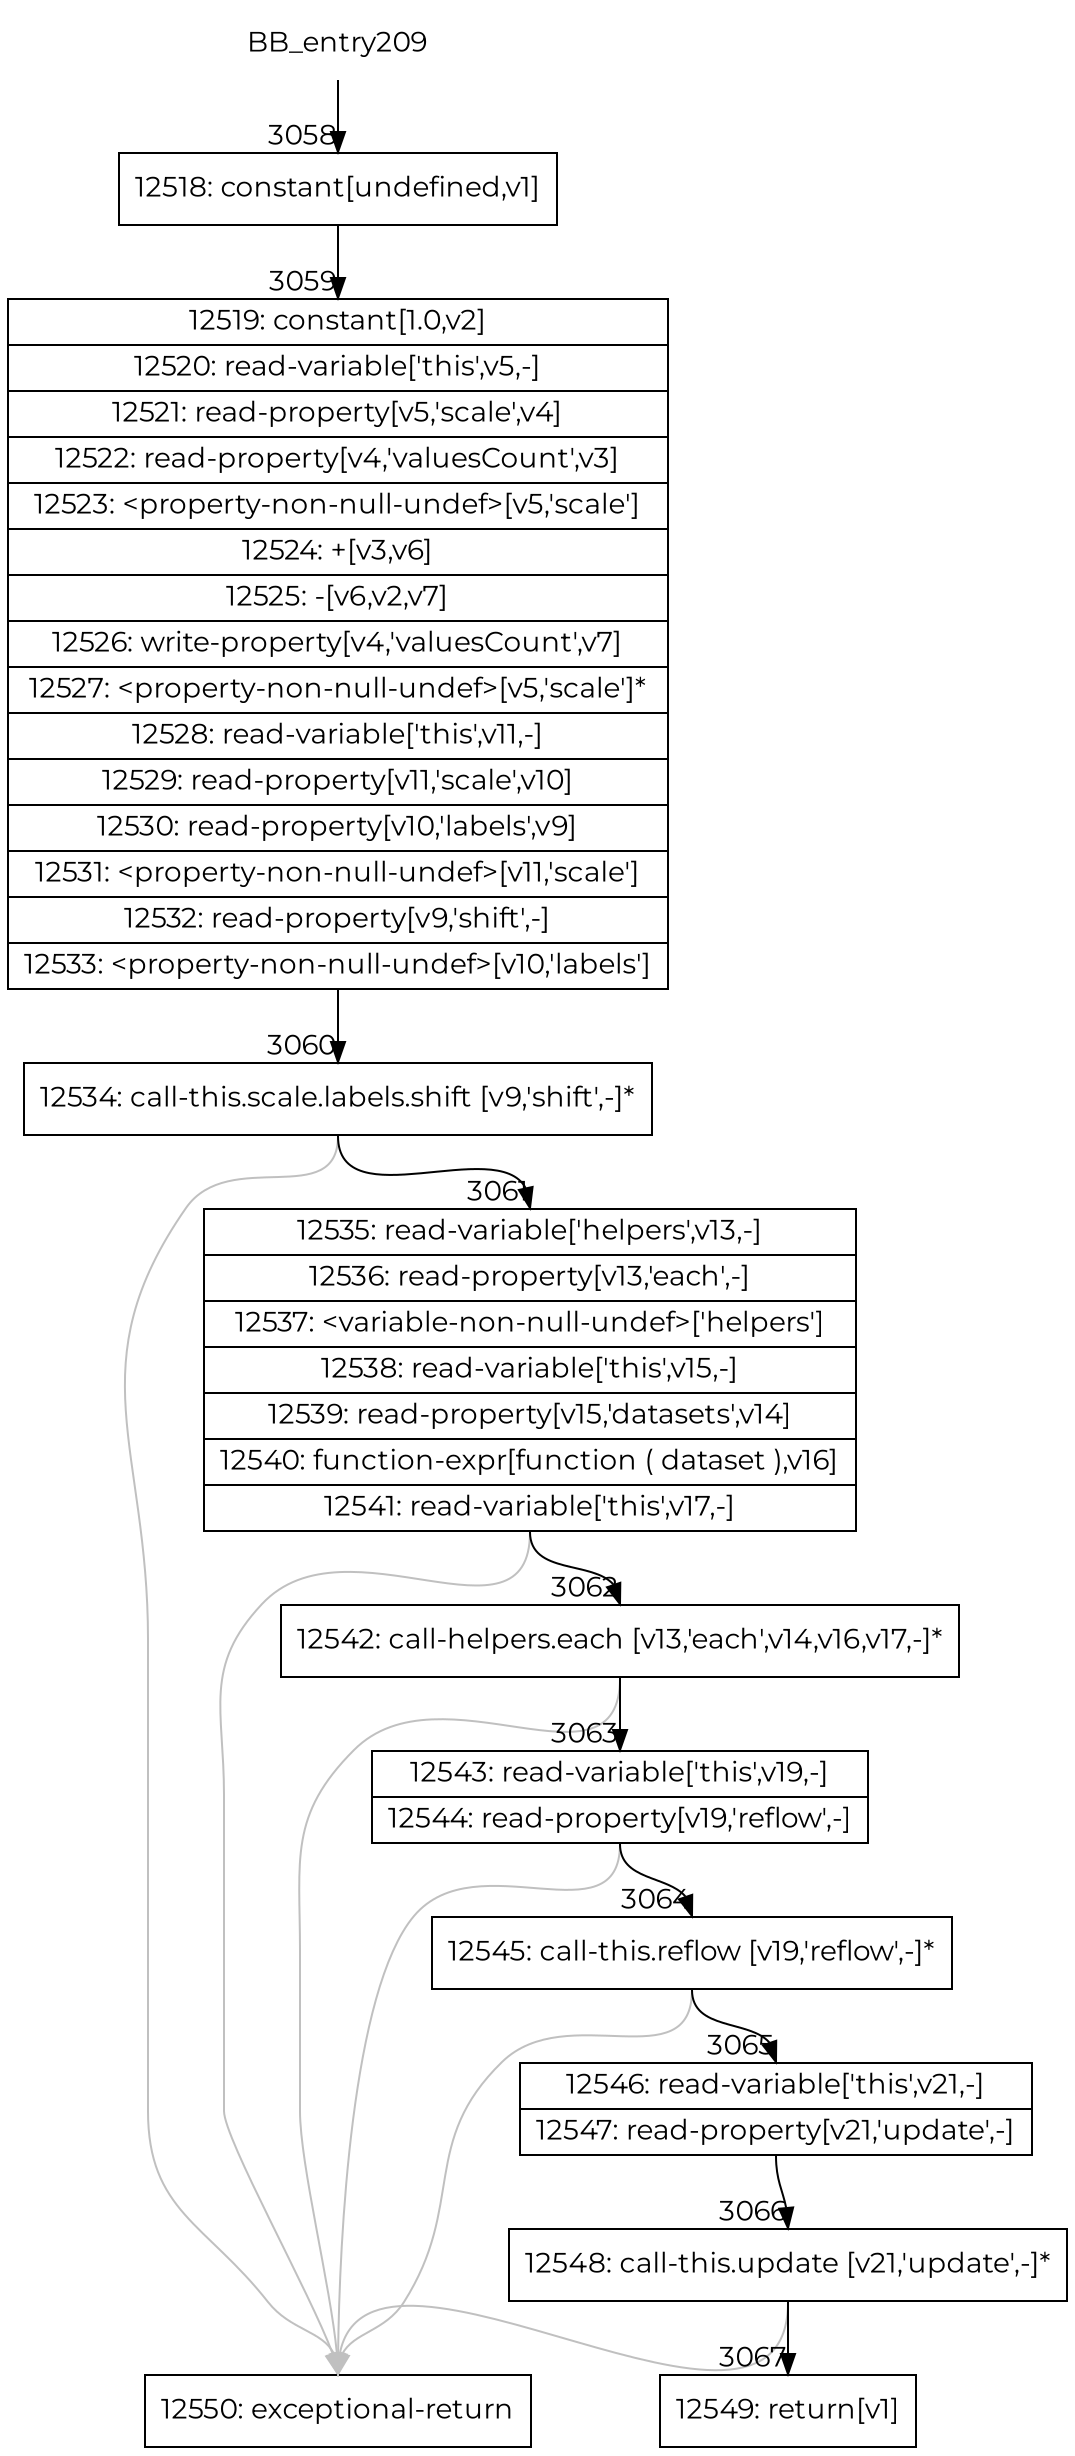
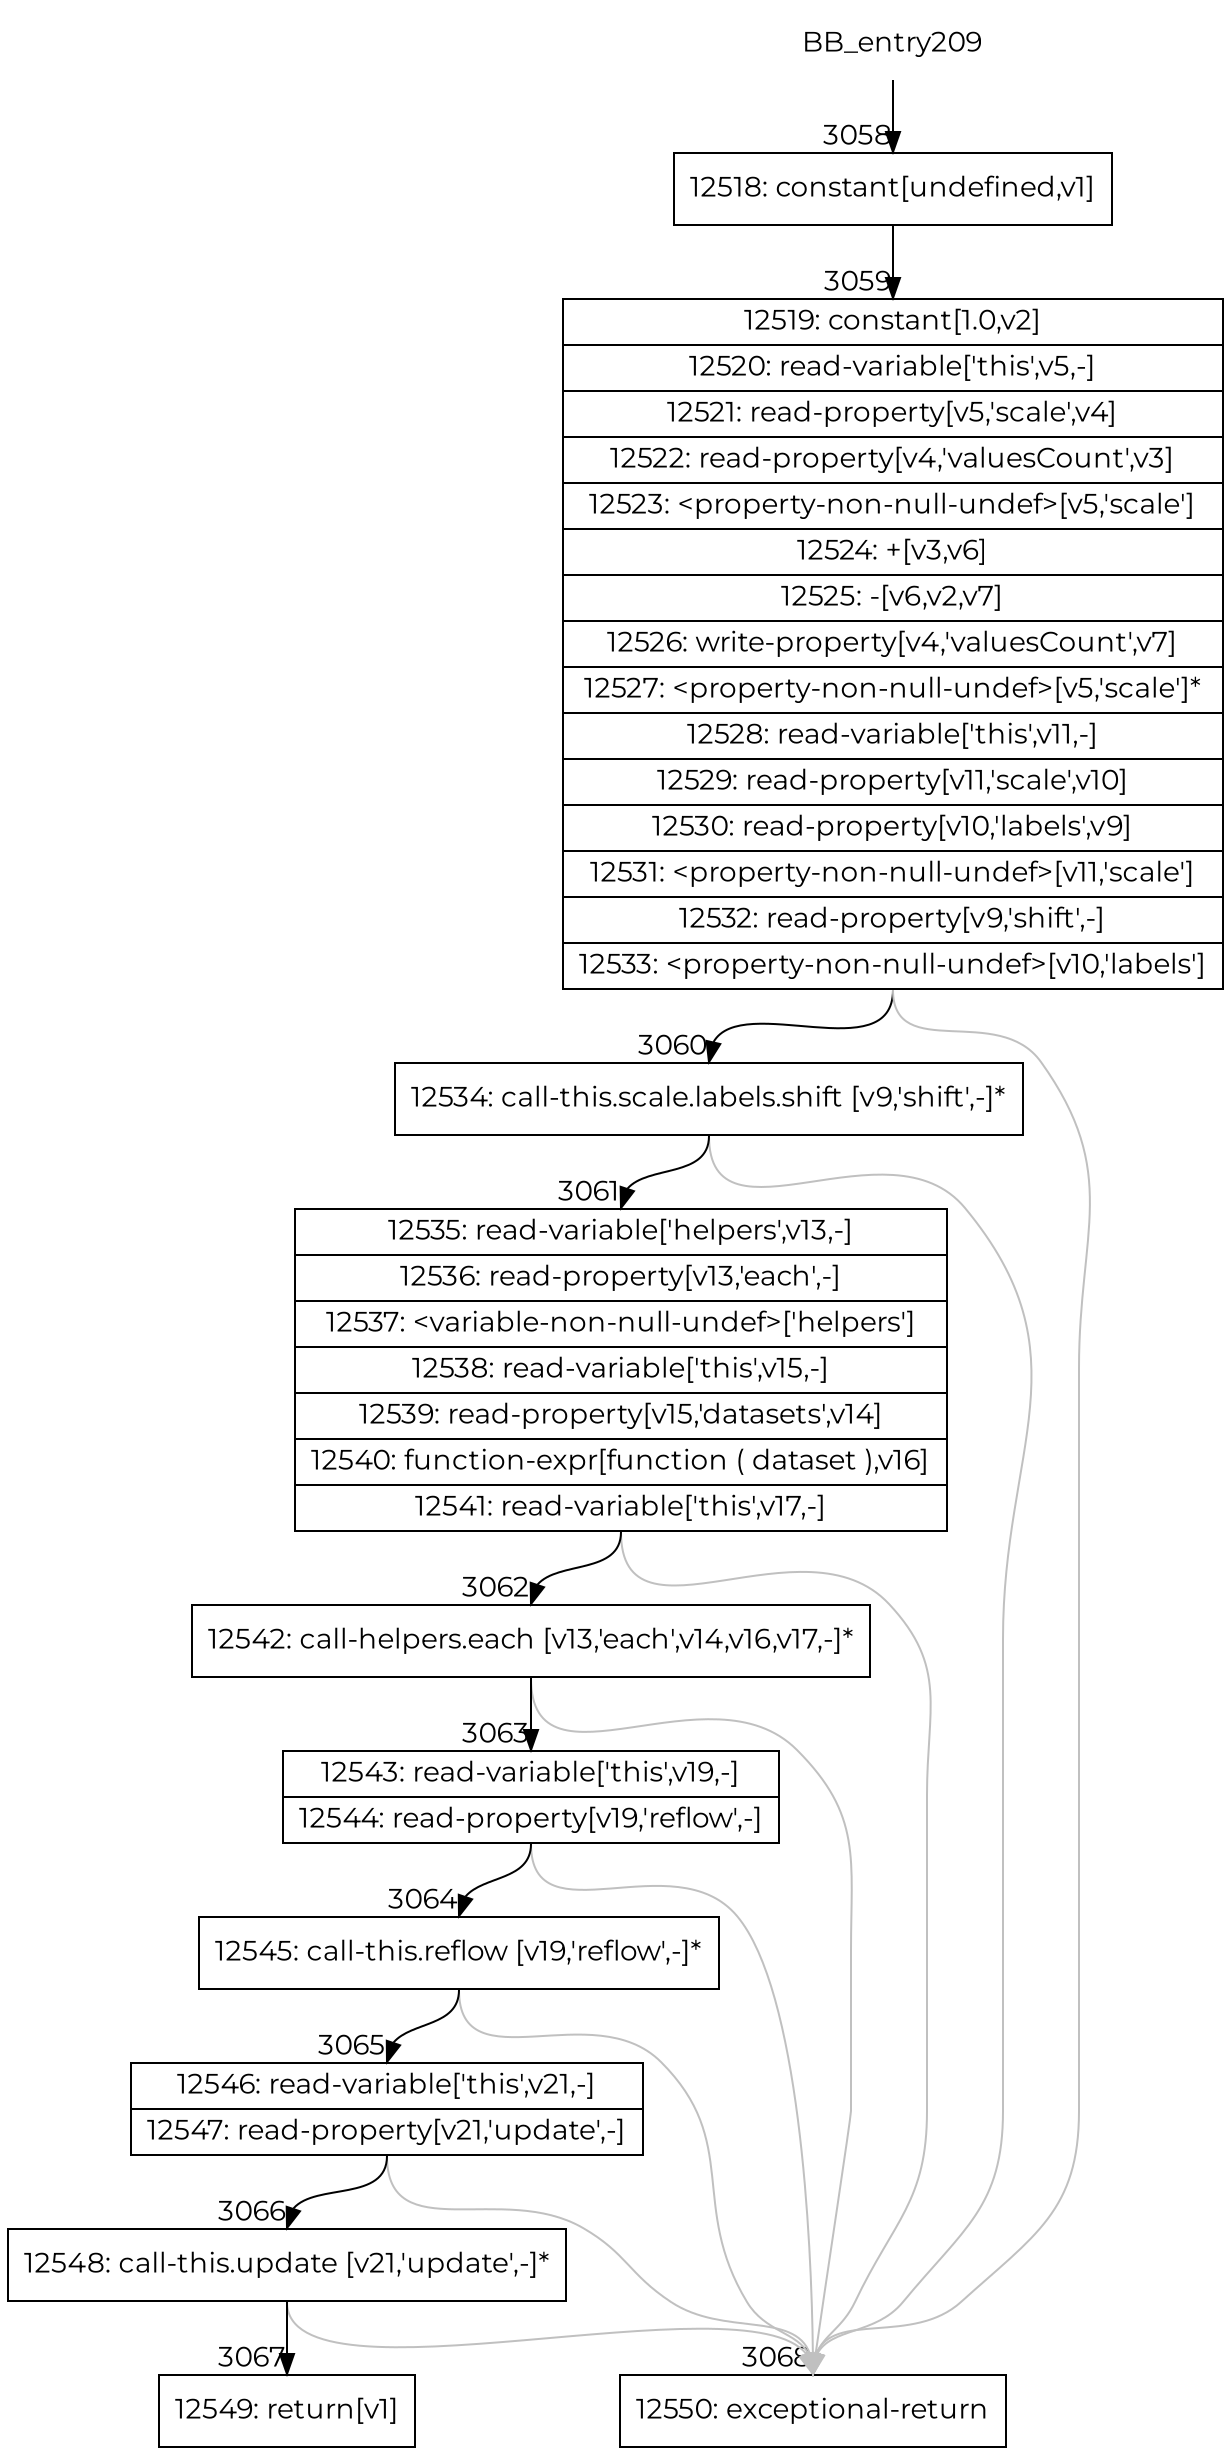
  digraph {
    fontname=Montserrat
    rankdir=TD
    node [fontname=Montserrat shape=record]
    edge [fontname=Montserrat headport=n tailport=s]
    n1 [label=BB_entry209 shape=none]
    n2 [label="{12518: constant[undefined,v1]}"]
    n3 [label="{12519: constant[1.0,v2]|12520: read-variable['this',v5,-]|12521: read-property[v5,'scale',v4]|12522: read-property[v4,'valuesCount',v3]|12523: \<property-non-null-undef\>[v5,'scale']|12524: +[v3,v6]|12525: -[v6,v2,v7]|12526: write-property[v4,'valuesCount',v7]|12527: \<property-non-null-undef\>[v5,'scale']*|12528: read-variable['this',v11,-]|12529: read-property[v11,'scale',v10]|12530: read-property[v10,'labels',v9]|12531: \<property-non-null-undef\>[v11,'scale']|12532: read-property[v9,'shift',-]|12533: \<property-non-null-undef\>[v10,'labels']}"]
    n4 [label="{12534: call-this.scale.labels.shift [v9,'shift',-]*}"]
    n5 [label="{12550: exceptional-return}"]
    n6 [label="{12535: read-variable['helpers',v13,-]|12536: read-property[v13,'each',-]|12537: \<variable-non-null-undef\>['helpers']|12538: read-variable['this',v15,-]|12539: read-property[v15,'datasets',v14]|12540: function-expr[function ( dataset ),v16]|12541: read-variable['this',v17,-]}"]
    n7 [label="{12542: call-helpers.each [v13,'each',v14,v16,v17,-]*}"]
    n8 [label="{12543: read-variable['this',v19,-]|12544: read-property[v19,'reflow',-]}"]
    n9 [label="{12545: call-this.reflow [v19,'reflow',-]*}"]
    n10 [label="{12546: read-variable['this',v21,-]|12547: read-property[v21,'update',-]}"]
    n11 [label="{12548: call-this.update [v21,'update',-]*}"]
    n12 [label="{12549: return[v1]}"]
    n1 -> n2 [headlabel="    3058"]
    n2 -> n3 [headlabel="      3059"]
    n3 -> n4 [headlabel="      3060"]
+   n3 -> n5 [color=gray headlabel="      3068"]
    n4 -> n5 [color=gray]
    n4 -> n6 [headlabel="      3061"]
    n6 -> n5 [color=gray]
    n6 -> n7 [headlabel="      3062"]
    n7 -> n5 [color=gray]
    n7 -> n8 [headlabel="      3063"]
    n8 -> n5 [color=gray]
    n8 -> n9 [headlabel="      3064"]
    n9 -> n5 [color=gray]
    n9 -> n10 [headlabel="      3065"]
+   n10 -> n5 [color=gray]
    n10 -> n11 [headlabel="      3066"]
    n11 -> n5 [color=gray]
    n11 -> n12 [headlabel="      3067"]
  }
